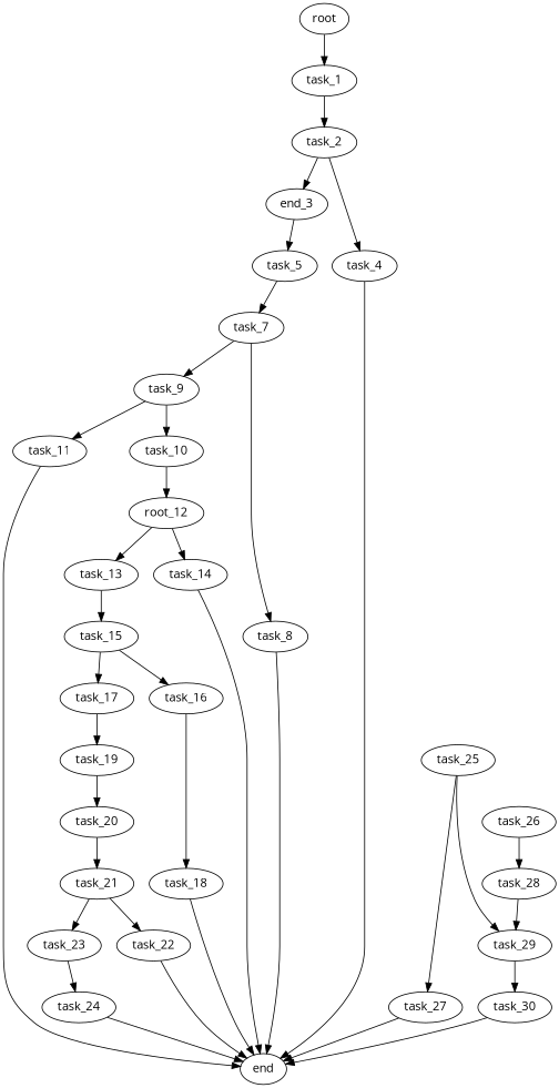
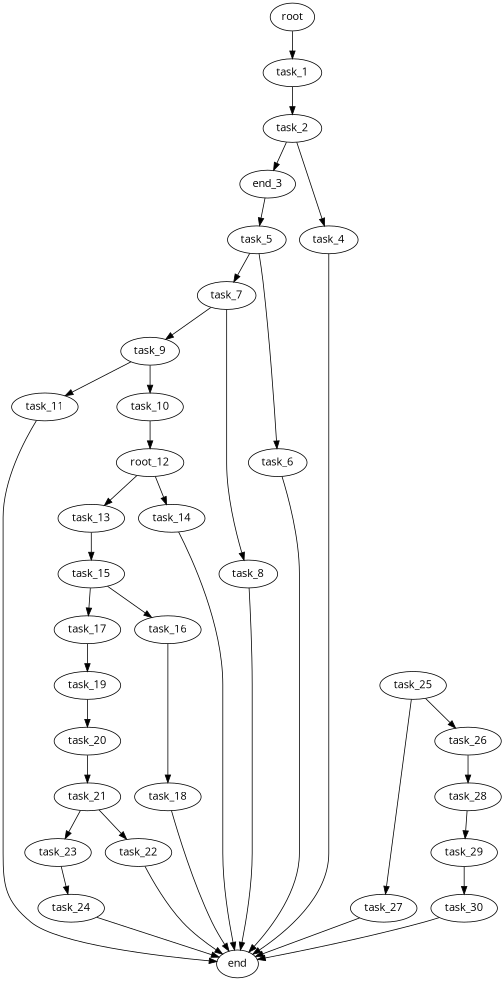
  digraph {
    fontname="Open Sans"
    node [fontname="Open Sans"]
    edge [fontname="Open Sans"]
    root
    task_1
    task_2
    n4 [label=end_3]
    task_4
    task_5
    end
+   task_6
    task_7
    task_8
    task_9
    task_10
    task_11
    n14 [label=root_12]
    task_13
    task_14
    task_15
    task_16
    task_17
    task_18
    task_19
    task_20
    task_21
    task_22
    task_23
    task_24
    task_25
    task_26
    task_27
    task_28
    task_29
    task_30
    root -> task_1
    task_1 -> task_2
    task_2 -> n4
    task_2 -> task_4
    n4 -> task_5
    task_4 -> end
+   task_5 -> task_6
    task_5 -> task_7
+   task_6 -> end
    task_7 -> task_8
    task_7 -> task_9
    task_8 -> end
    task_9 -> task_10
    task_9 -> task_11
    task_10 -> n14
    task_11 -> end
    n14 -> task_13
    n14 -> task_14
    task_13 -> task_15
    task_14 -> end
    task_15 -> task_16
    task_15 -> task_17
    task_16 -> task_18
    task_17 -> task_19
    task_18 -> end
    task_19 -> task_20
    task_20 -> task_21
    task_21 -> task_22
    task_21 -> task_23
    task_22 -> end
    task_23 -> task_24
    task_24 -> end
-   task_25 -> task_29
+   task_25 -> task_26
    task_25 -> task_27
    task_26 -> task_28
    task_27 -> end
    task_28 -> task_29
    task_29 -> task_30
    task_30 -> end
  }
